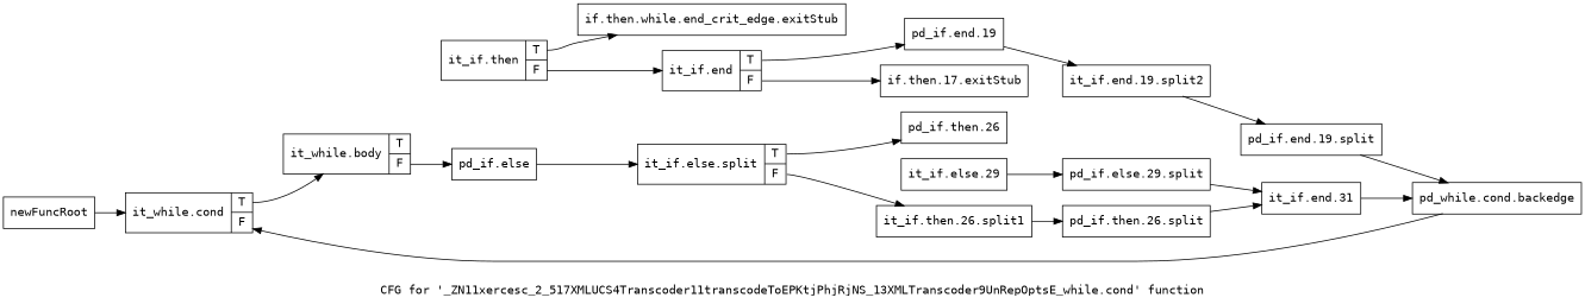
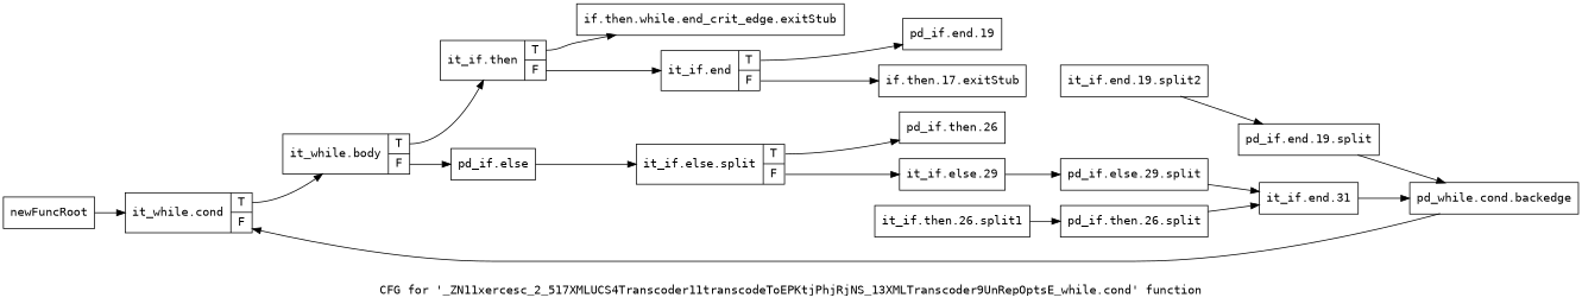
  digraph {
    fontname="DejaVu Sans Mono"
    label="CFG for '_ZN11xercesc_2_517XMLUCS4Transcoder11transcodeToEPKtjPhjRjNS_13XMLTranscoder9UnRepOptsE_while.cond' function"
    rankdir=LR
    node [fontname="DejaVu Sans Mono" shape=record]
    edge [fontname="DejaVu Sans Mono"]
    n1 [label="{newFuncRoot}"]
    n2 [label="{it_while.cond|{<s0>T|<s1>F}}"]
    n3 [label="{it_while.body|{<s0>T|<s1>F}}"]
    n4 [label="{it_if.then|{<s0>T|<s1>F}}"]
    n5 [label="{pd_if.else}"]
    n6 [label="{if.then.while.end_crit_edge.exitStub}"]
    n7 [label="{if.then.17.exitStub}"]
    n8 [label="{it_if.end|{<s0>T|<s1>F}}"]
    n9 [label="{it_if.else.split|{<s0>T|<s1>F}}"]
    n10 [label="{pd_if.end.19}"]
    n11 [label="{pd_if.then.26}"]
    n12 [label="{it_if.else.29}"]
    n13 [label="{pd_if.else.29.split}"]
    n14 [label="{it_if.then.26.split1}"]
    n15 [label="{pd_if.then.26.split}"]
    n16 [label="{it_if.end.31}"]
    n17 [label="{pd_while.cond.backedge}"]
    n18 [label="{it_if.end.19.split2}"]
    n19 [label="{pd_if.end.19.split}"]
    n1 -> n2
    n2 -> n3 [tailport=s0]
+   n3 -> n4 [tailport=s0]
    n3 -> n5 [tailport=s1]
    n4 -> n6 [tailport=s0]
    n4 -> n8 [tailport=s1]
    n5 -> n9
    n8 -> n7 [tailport=s1]
    n8 -> n10 [tailport=s0]
    n9 -> n11 [tailport=s0]
-   n9 -> n14 [tailport=s1]
-   n10 -> n18
+   n9 -> n12 [tailport=s1]
    n12 -> n13
    n13 -> n16
    n14 -> n15
    n15 -> n16
    n16 -> n17
    n17 -> n2
    n18 -> n19
    n19 -> n17
  }
